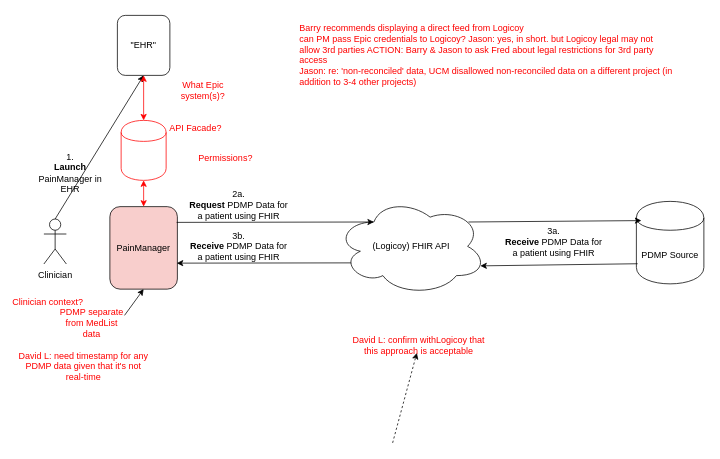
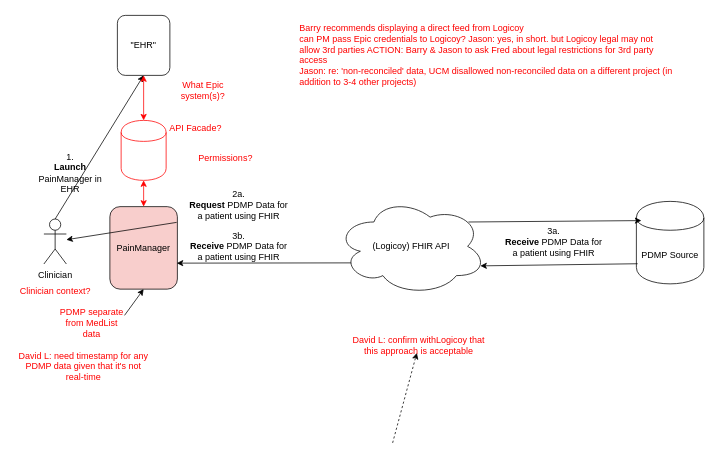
  <mxCell id="0" />
  <mxCell id="1" parent="0" />
  <mxCell id="2" value="PDMP Source" style="shape=cylinder;whiteSpace=wrap;html=1;boundedLbl=1;backgroundOutline=1;" parent="1" vertex="1"><mxGeometry x="848" y="268" width="90" height="110" as="geometry" /></mxCell>
  <mxCell id="3" value="Clinician" style="shape=umlActor;verticalLabelPosition=bottom;labelBackgroundColor=#ffffff;verticalAlign=top;html=1;outlineConnect=0;" parent="1" vertex="1"><mxGeometry x="58" y="291.5" width="30" height="60" as="geometry" /></mxCell>
  <mxCell id="4" value="&quot;EHR&quot;" style="rounded=1;whiteSpace=wrap;html=1;" parent="1" vertex="1"><mxGeometry x="156" y="20" width="70" height="80" as="geometry" /></mxCell>
  <mxCell id="5" value="PainManager" style="rounded=1;whiteSpace=wrap;html=1;fillColor=#f8cecc;" parent="1" vertex="1"><mxGeometry x="146" y="275" width="90" height="110" as="geometry" /></mxCell>
  <mxCell id="6" value="" style="endArrow=classic;html=1;exitX=0.5;exitY=0;exitDx=0;exitDy=0;exitPerimeter=0;entryX=0.5;entryY=1;entryDx=0;entryDy=0;" parent="1" source="3" target="4" edge="1"><mxGeometry width="50" height="50" relative="1" as="geometry"><mxPoint x="368" y="480" as="sourcePoint" /><mxPoint x="418" y="430" as="targetPoint" /></mxGeometry></mxCell>
  <mxCell id="7" value="" style="endArrow=classic;html=1;exitX=0.5;exitY=1;exitDx=0;exitDy=0;startArrow=classic;startFill=1;strokeColor=#FF0000;" parent="1" source="27" target="5" edge="1"><mxGeometry width="50" height="50" relative="1" as="geometry"><mxPoint x="368" y="480" as="sourcePoint" /><mxPoint x="418" y="430" as="targetPoint" /></mxGeometry></mxCell>
  <mxCell id="8" value="(Logicoy) FHIR API" style="ellipse;shape=cloud;whiteSpace=wrap;html=1;" parent="1" vertex="1"><mxGeometry x="448" y="263" width="200" height="130" as="geometry" /></mxCell>
- <mxCell id="9" value="" style="endArrow=classic;html=1;entryX=0.25;entryY=0.25;entryDx=0;entryDy=0;entryPerimeter=0;exitX=0.989;exitY=0.191;exitDx=0;exitDy=0;exitPerimeter=0;" parent="1" source="5" target="8" edge="1"><mxGeometry width="50" height="50" relative="1" as="geometry"><mxPoint x="188" y="296" as="sourcePoint" /><mxPoint x="448" y="303" as="targetPoint" /></mxGeometry></mxCell>
+ <mxCell id="9" value="" style="endArrow=classic;html=1;exitX=0.989;exitY=0.191;exitDx=0;exitDy=0;exitPerimeter=0;" parent="1" source="5" target="3" edge="1"><mxGeometry width="50" height="50" relative="1" as="geometry"><mxPoint x="188" y="296" as="sourcePoint" /><mxPoint x="448" y="303" as="targetPoint" /></mxGeometry></mxCell>
  <mxCell id="10" value="" style="endArrow=classic;html=1;exitX=0.88;exitY=0.25;exitDx=0;exitDy=0;exitPerimeter=0;entryX=0.074;entryY=0.233;entryDx=0;entryDy=0;entryPerimeter=0;" parent="1" source="8" target="2" edge="1"><mxGeometry width="50" height="50" relative="1" as="geometry"><mxPoint x="368" y="488" as="sourcePoint" /><mxPoint x="418" y="438" as="targetPoint" /></mxGeometry></mxCell>
  <mxCell id="11" value="&lt;div&gt;2a. &lt;br&gt;&lt;/div&gt;&lt;div&gt;&lt;b&gt;Request&lt;/b&gt; PDMP Data for a patient using FHIR&lt;/div&gt;" style="text;html=1;strokeColor=none;fillColor=none;align=center;verticalAlign=middle;whiteSpace=wrap;rounded=0;" parent="1" vertex="1"><mxGeometry x="248" y="263" width="140" height="20" as="geometry" /></mxCell>
  <mxCell id="12" value="" style="endArrow=classic;html=1;exitX=0.019;exitY=0.756;exitDx=0;exitDy=0;exitPerimeter=0;entryX=0.96;entryY=0.7;entryDx=0;entryDy=0;entryPerimeter=0;" parent="1" source="2" target="8" edge="1"><mxGeometry width="50" height="50" relative="1" as="geometry"><mxPoint x="468" y="500" as="sourcePoint" /><mxPoint x="518" y="450" as="targetPoint" /></mxGeometry></mxCell>
  <mxCell id="13" value="" style="endArrow=classic;html=1;exitX=0.019;exitY=0.756;exitDx=0;exitDy=0;exitPerimeter=0;entryX=0.991;entryY=0.685;entryDx=0;entryDy=0;entryPerimeter=0;" parent="1" target="5" edge="1"><mxGeometry width="50" height="50" relative="1" as="geometry"><mxPoint x="467.71" y="350" as="sourcePoint" /><mxPoint x="258" y="352.84" as="targetPoint" /></mxGeometry></mxCell>
  <mxCell id="14" value="&lt;div&gt;3a. &lt;br&gt;&lt;/div&gt;&lt;div&gt;&lt;b&gt;Receive &lt;/b&gt;PDMP Data for a patient using FHIR&lt;/div&gt;" style="text;html=1;strokeColor=none;fillColor=none;align=center;verticalAlign=middle;whiteSpace=wrap;rounded=0;" parent="1" vertex="1"><mxGeometry x="668" y="310" width="140" height="23" as="geometry" /></mxCell>
  <mxCell id="15" value="&lt;div&gt;3b. &lt;br&gt;&lt;/div&gt;&lt;div&gt;&lt;b&gt;Receive &lt;/b&gt;PDMP Data for a patient using FHIR&lt;/div&gt;" style="text;html=1;strokeColor=none;fillColor=none;align=center;verticalAlign=middle;whiteSpace=wrap;rounded=0;" parent="1" vertex="1"><mxGeometry x="248" y="316.5" width="140" height="23" as="geometry" /></mxCell>
  <mxCell id="16" value="1. &lt;br&gt;&lt;div&gt;&lt;b&gt;Launch&lt;/b&gt; PainManager in EHR&lt;br&gt;&lt;/div&gt;" style="text;html=1;strokeColor=none;fillColor=none;align=center;verticalAlign=middle;whiteSpace=wrap;rounded=0;" parent="1" vertex="1"><mxGeometry x="38" y="220" width="111" height="20" as="geometry" /></mxCell>
- <mxCell id="17" value="&lt;font color=&quot;#FF0000&quot;&gt;Clinician context?&lt;/font&gt;" style="text;html=1;strokeColor=none;fillColor=none;align=center;verticalAlign=middle;whiteSpace=wrap;rounded=0;" vertex="1" parent="1"><mxGeometry x="10.5" y="393" width="105" height="20" as="geometry" /></mxCell>
+ <mxCell id="17" value="&lt;font color=&quot;#FF0000&quot;&gt;Clinician context?&lt;/font&gt;" style="text;html=1;strokeColor=none;fillColor=none;align=center;verticalAlign=middle;whiteSpace=wrap;rounded=0;" vertex="1" parent="1"><mxGeometry x="20.5" y="378" width="105" height="20" as="geometry" /></mxCell>
  <mxCell id="18" value="&lt;font color=&quot;#FF0000&quot;&gt;Permissions?&lt;/font&gt;" style="text;html=1;strokeColor=none;fillColor=none;align=center;verticalAlign=middle;whiteSpace=wrap;rounded=0;" vertex="1" parent="1"><mxGeometry x="248" y="200" width="105" height="20" as="geometry" /></mxCell>
  <mxCell id="19" value="&lt;font color=&quot;#FF0000&quot;&gt;What Epic system(s)?&lt;/font&gt;" style="text;html=1;strokeColor=none;fillColor=none;align=center;verticalAlign=middle;whiteSpace=wrap;rounded=0;" vertex="1" parent="1"><mxGeometry x="218" y="110" width="105" height="20" as="geometry" /></mxCell>
  <mxCell id="20" value="&lt;font color=&quot;#FF0000&quot;&gt;API Facade?&lt;/font&gt;" style="text;html=1;strokeColor=none;fillColor=none;align=center;verticalAlign=middle;whiteSpace=wrap;rounded=0;" vertex="1" parent="1"><mxGeometry x="208" y="160" width="105" height="20" as="geometry" /></mxCell>
  <mxCell id="21" value="&lt;div&gt;PDMP separate from MedList data&lt;br&gt;&lt;/div&gt;" style="text;html=1;strokeColor=none;fillColor=none;align=center;verticalAlign=middle;whiteSpace=wrap;rounded=0;fontColor=#FF0000;" vertex="1" parent="1"><mxGeometry x="78" y="420" width="87.5" height="20" as="geometry" /></mxCell>
  <mxCell id="22" value="" style="endArrow=classic;html=1;exitX=1;exitY=0;exitDx=0;exitDy=0;dashed=0;entryX=0.5;entryY=1;entryDx=0;entryDy=0;" edge="1" parent="1" source="21" target="5"><mxGeometry width="50" height="50" relative="1" as="geometry"><mxPoint x="149" y="440" as="sourcePoint" /><mxPoint x="288" y="360" as="targetPoint" /></mxGeometry></mxCell>
  <mxCell id="23" value="" style="endArrow=classic;html=1;dashed=1;" edge="1" parent="1" target="24"><mxGeometry width="50" height="50" relative="1" as="geometry"><mxPoint x="523" y="590" as="sourcePoint" /><mxPoint x="488" y="450" as="targetPoint" /></mxGeometry></mxCell>
  <mxCell id="24" value="David L: confirm withLogicoy that this approach is acceptable" style="text;html=1;strokeColor=none;fillColor=none;align=center;verticalAlign=middle;whiteSpace=wrap;rounded=0;fontColor=#FF0000;" vertex="1" parent="1"><mxGeometry x="468" y="450" width="180" height="20" as="geometry" /></mxCell>
  <mxCell id="25" value="David L: need timestamp for any PDMP data given that it's not real-time" style="text;html=1;strokeColor=none;fillColor=none;align=center;verticalAlign=middle;whiteSpace=wrap;rounded=0;fontColor=#FF0000;" vertex="1" parent="1"><mxGeometry x="20.5" y="478" width="180" height="20" as="geometry" /></mxCell>
  <mxCell id="26" value="&lt;div align=&quot;left&quot;&gt;Barry recommends displaying a direct feed from Logicoy&lt;/div&gt;&lt;div align=&quot;left&quot;&gt;can PM pass Epic credentials to Logicoy? Jason: yes, in short. but Logicoy legal may not allow 3rd parties ACTION: Barry &amp;amp; Jason to ask Fred about legal restrictions for 3rd party access&amp;nbsp;&lt;/div&gt;&lt;div align=&quot;left&quot;&gt;Jason: re: 'non-reconciled' data, UCM disallowed non-reconciled data on a different project (in addition to 3-4 other projects)&lt;br&gt;&lt;/div&gt;&amp;nbsp;" style="text;html=1;strokeColor=none;fillColor=none;align=center;verticalAlign=middle;whiteSpace=wrap;rounded=0;fontColor=#FF0000;" vertex="1" parent="1"><mxGeometry x="398" y="70" width="500" height="20" as="geometry" /></mxCell>
  <mxCell id="27" value="" style="shape=cylinder;whiteSpace=wrap;html=1;boundedLbl=1;backgroundOutline=1;strokeColor=#FF0000;" vertex="1" parent="1"><mxGeometry x="161" y="160" width="60" height="80" as="geometry" /></mxCell>
  <mxCell id="28" value="" style="endArrow=classic;html=1;exitX=0.5;exitY=1;exitDx=0;exitDy=0;startArrow=classic;startFill=1;strokeColor=#FF0000;" edge="1" parent="1" source="4" target="27"><mxGeometry width="50" height="50" relative="1" as="geometry"><mxPoint x="191" y="100" as="sourcePoint" /><mxPoint x="191" y="275" as="targetPoint" /></mxGeometry></mxCell>
